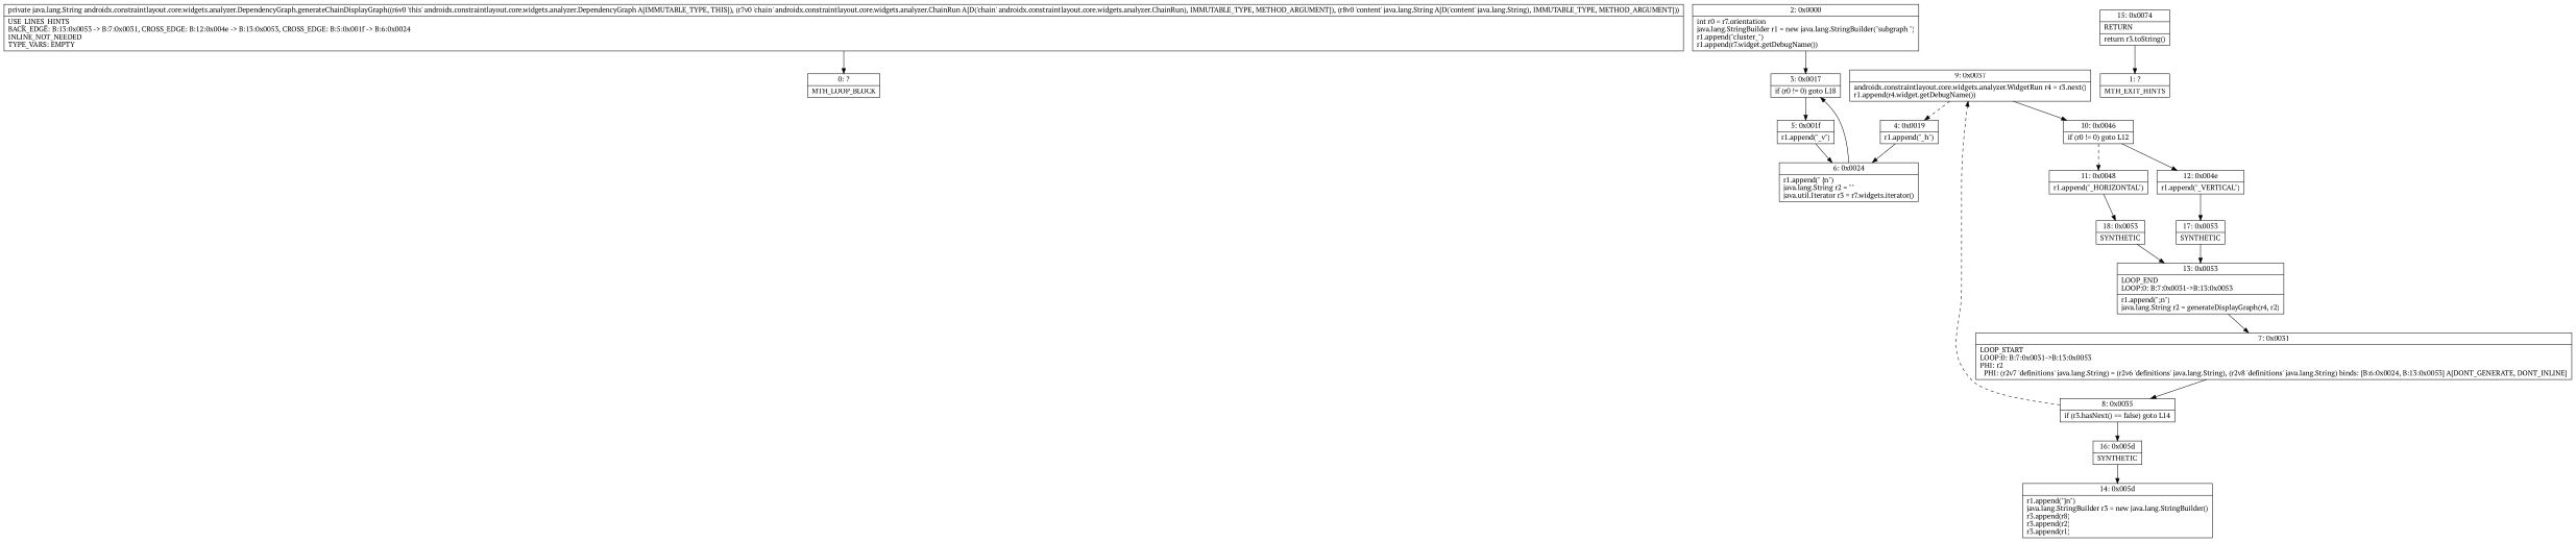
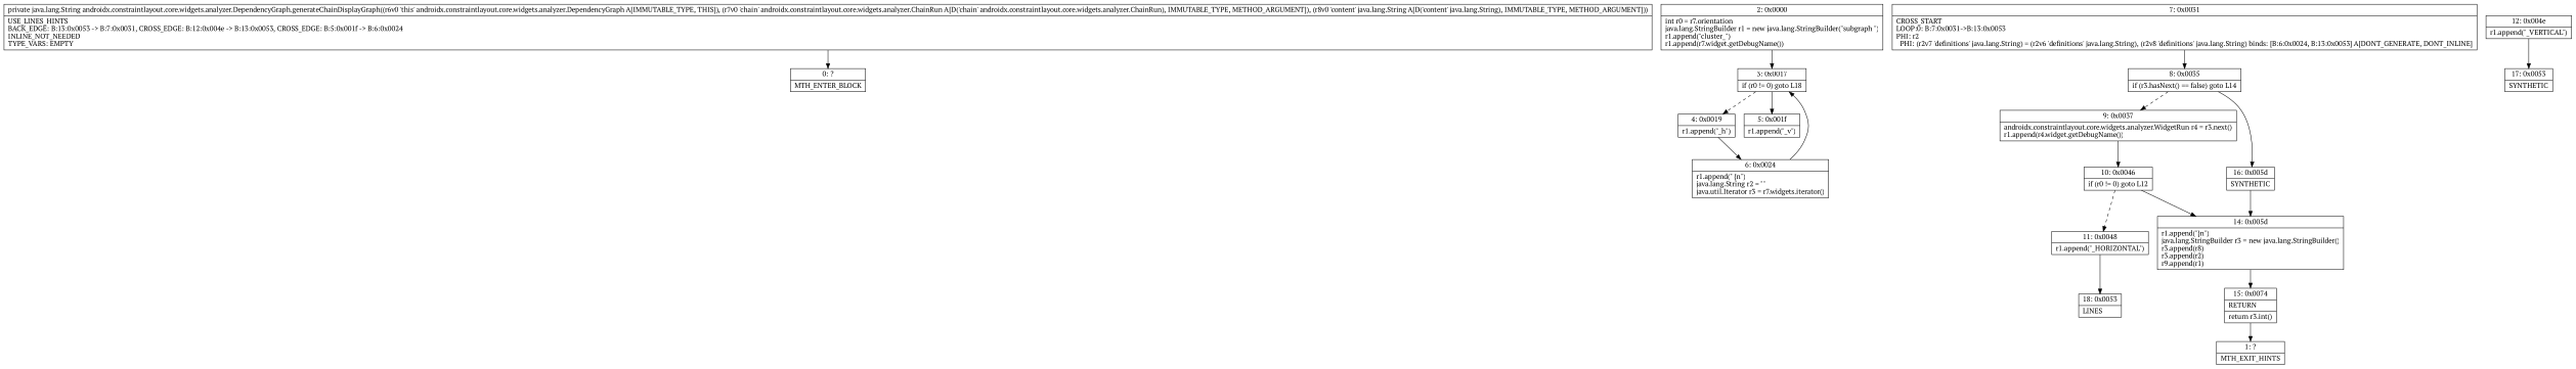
  digraph {
    fontname="PT Serif"
    node [fontname="PT Serif" shape=record]
    edge [fontname="PT Serif"]
-   n1 [label="{0\:\ ?|MTH_LOOP_BLOCK\l}"]
+   n1 [label="{0\:\ ?|MTH_ENTER_BLOCK\l}"]
    n2 [label="{2\:\ 0x0000|int r0 = r7.orientation\ljava.lang.StringBuilder r1 = new java.lang.StringBuilder(\"subgraph \")\lr1.append(\"cluster_\")\lr1.append(r7.widget.getDebugName())\l}"]
    n3 [label="{3\:\ 0x0017|if (r0 != 0) goto L18\l}"]
    n4 [label="{4\:\ 0x0019|r1.append(\"_h\")\l}"]
    n5 [label="{5\:\ 0x001f|r1.append(\"_v\")\l}"]
    n6 [label="{6\:\ 0x0024|r1.append(\" \{n\")\ljava.lang.String r2 = \"\"\ljava.util.Iterator r3 = r7.widgets.iterator()\l}"]
-   n7 [label="{7\:\ 0x0031|LOOP_START\lLOOP:0: B:7:0x0031\-\>B:13:0x0053\lPHI: r2 \l  PHI: (r2v7 'definitions' java.lang.String) = (r2v6 'definitions' java.lang.String), (r2v8 'definitions' java.lang.String) binds: [B:6:0x0024, B:13:0x0053] A[DONT_GENERATE, DONT_INLINE]\l}"]
+   n7 [label="{7\:\ 0x0031|CROSS_START\lLOOP:0: B:7:0x0031\-\>B:13:0x0053\lPHI: r2 \l  PHI: (r2v7 'definitions' java.lang.String) = (r2v6 'definitions' java.lang.String), (r2v8 'definitions' java.lang.String) binds: [B:6:0x0024, B:13:0x0053] A[DONT_GENERATE, DONT_INLINE]\l}"]
    n8 [label="{8\:\ 0x0035|if (r3.hasNext() == false) goto L14\l}"]
    n9 [label="{9\:\ 0x0037|androidx.constraintlayout.core.widgets.analyzer.WidgetRun r4 = r3.next()\lr1.append(r4.widget.getDebugName())\l}"]
    n10 [label="{16\:\ 0x005d|SYNTHETIC\l}"]
    n11 [label="{10\:\ 0x0046|if (r0 != 0) goto L12\l}"]
-   n12 [label="{14\:\ 0x005d|r1.append(\"\}n\")\ljava.lang.StringBuilder r3 = new java.lang.StringBuilder()\lr3.append(r8)\lr3.append(r2)\lr3.append(r1)\l}"]
+   n12 [label="{14\:\ 0x005d|r1.append(\"\}n\")\ljava.lang.StringBuilder r3 = new java.lang.StringBuilder()\lr3.append(r8)\lr3.append(r2)\lr9.append(r1)\l}"]
    n13 [label="{11\:\ 0x0048|r1.append(\"_HORIZONTAL\")\l}"]
    n14 [label="{12\:\ 0x004e|r1.append(\"_VERTICAL\")\l}"]
-   n15 [label="{18\:\ 0x0053|SYNTHETIC\l}"]
+   n15 [label="{18\:\ 0x0053|LINES\l}"]
    n16 [label="{17\:\ 0x0053|SYNTHETIC\l}"]
-   n17 [label="{13\:\ 0x0053|LOOP_END\lLOOP:0: B:7:0x0031\-\>B:13:0x0053\l|r1.append(\";n\")\ljava.lang.String r2 = generateDisplayGraph(r4, r2)\l}"]
-   n18 [label="{15\:\ 0x0074|RETURN\l|return r3.toString()\l}"]
+   n18 [label="{15\:\ 0x0074|RETURN\l|return r3.int()\l}"]
    n19 [label="{1\:\ ?|MTH_EXIT_HINTS\l}"]
    n20 [label="{private java.lang.String androidx.constraintlayout.core.widgets.analyzer.DependencyGraph.generateChainDisplayGraph((r6v0 'this' androidx.constraintlayout.core.widgets.analyzer.DependencyGraph A[IMMUTABLE_TYPE, THIS]), (r7v0 'chain' androidx.constraintlayout.core.widgets.analyzer.ChainRun A[D('chain' androidx.constraintlayout.core.widgets.analyzer.ChainRun), IMMUTABLE_TYPE, METHOD_ARGUMENT]), (r8v0 'content' java.lang.String A[D('content' java.lang.String), IMMUTABLE_TYPE, METHOD_ARGUMENT]))  | USE_LINES_HINTS\lBACK_EDGE: B:13:0x0053 \-\> B:7:0x0031, CROSS_EDGE: B:12:0x004e \-\> B:13:0x0053, CROSS_EDGE: B:5:0x001f \-\> B:6:0x0024\lINLINE_NOT_NEEDED\lTYPE_VARS: EMPTY\l}"]
    n2 -> n3
-   n9 -> n4 [style=dashed]
+   n3 -> n4 [style=dashed]
    n3 -> n5
    n4 -> n6
-   n5 -> n6
    n6 -> n3
    n7 -> n8
    n8 -> n9 [style=dashed]
    n8 -> n10
    n9 -> n11
    n10 -> n12
    n11 -> n13 [style=dashed]
-   n11 -> n14
+   n11 -> n12
+   n12 -> n18
    n13 -> n15
    n14 -> n16
-   n15 -> n17
-   n16 -> n17
-   n17 -> n7
    n18 -> n19
    n20 -> n1
  }
